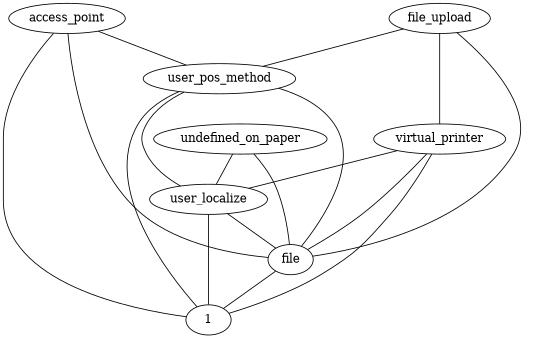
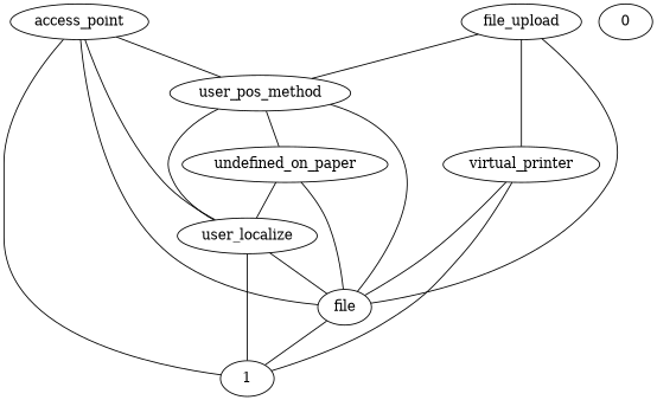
  graph {
    n1 [label=file]
    file_upload
    virtual_printer
    user_pos_method
    1
    user_localize
+   0
    undefined_on_paper
    access_point
    n1 -- 1
    file_upload -- n1
    file_upload -- virtual_printer
    file_upload -- user_pos_method
    virtual_printer -- n1
    virtual_printer -- 1
    user_pos_method -- n1
-   user_pos_method -- 1
+   user_pos_method -- undefined_on_paper
    user_pos_method -- user_localize
    user_localize -- n1
    user_localize -- 1
    undefined_on_paper -- n1
    undefined_on_paper -- user_localize
    access_point -- n1
    access_point -- user_pos_method
    access_point -- 1
-   virtual_printer -- user_localize
+   access_point -- user_localize
  }
